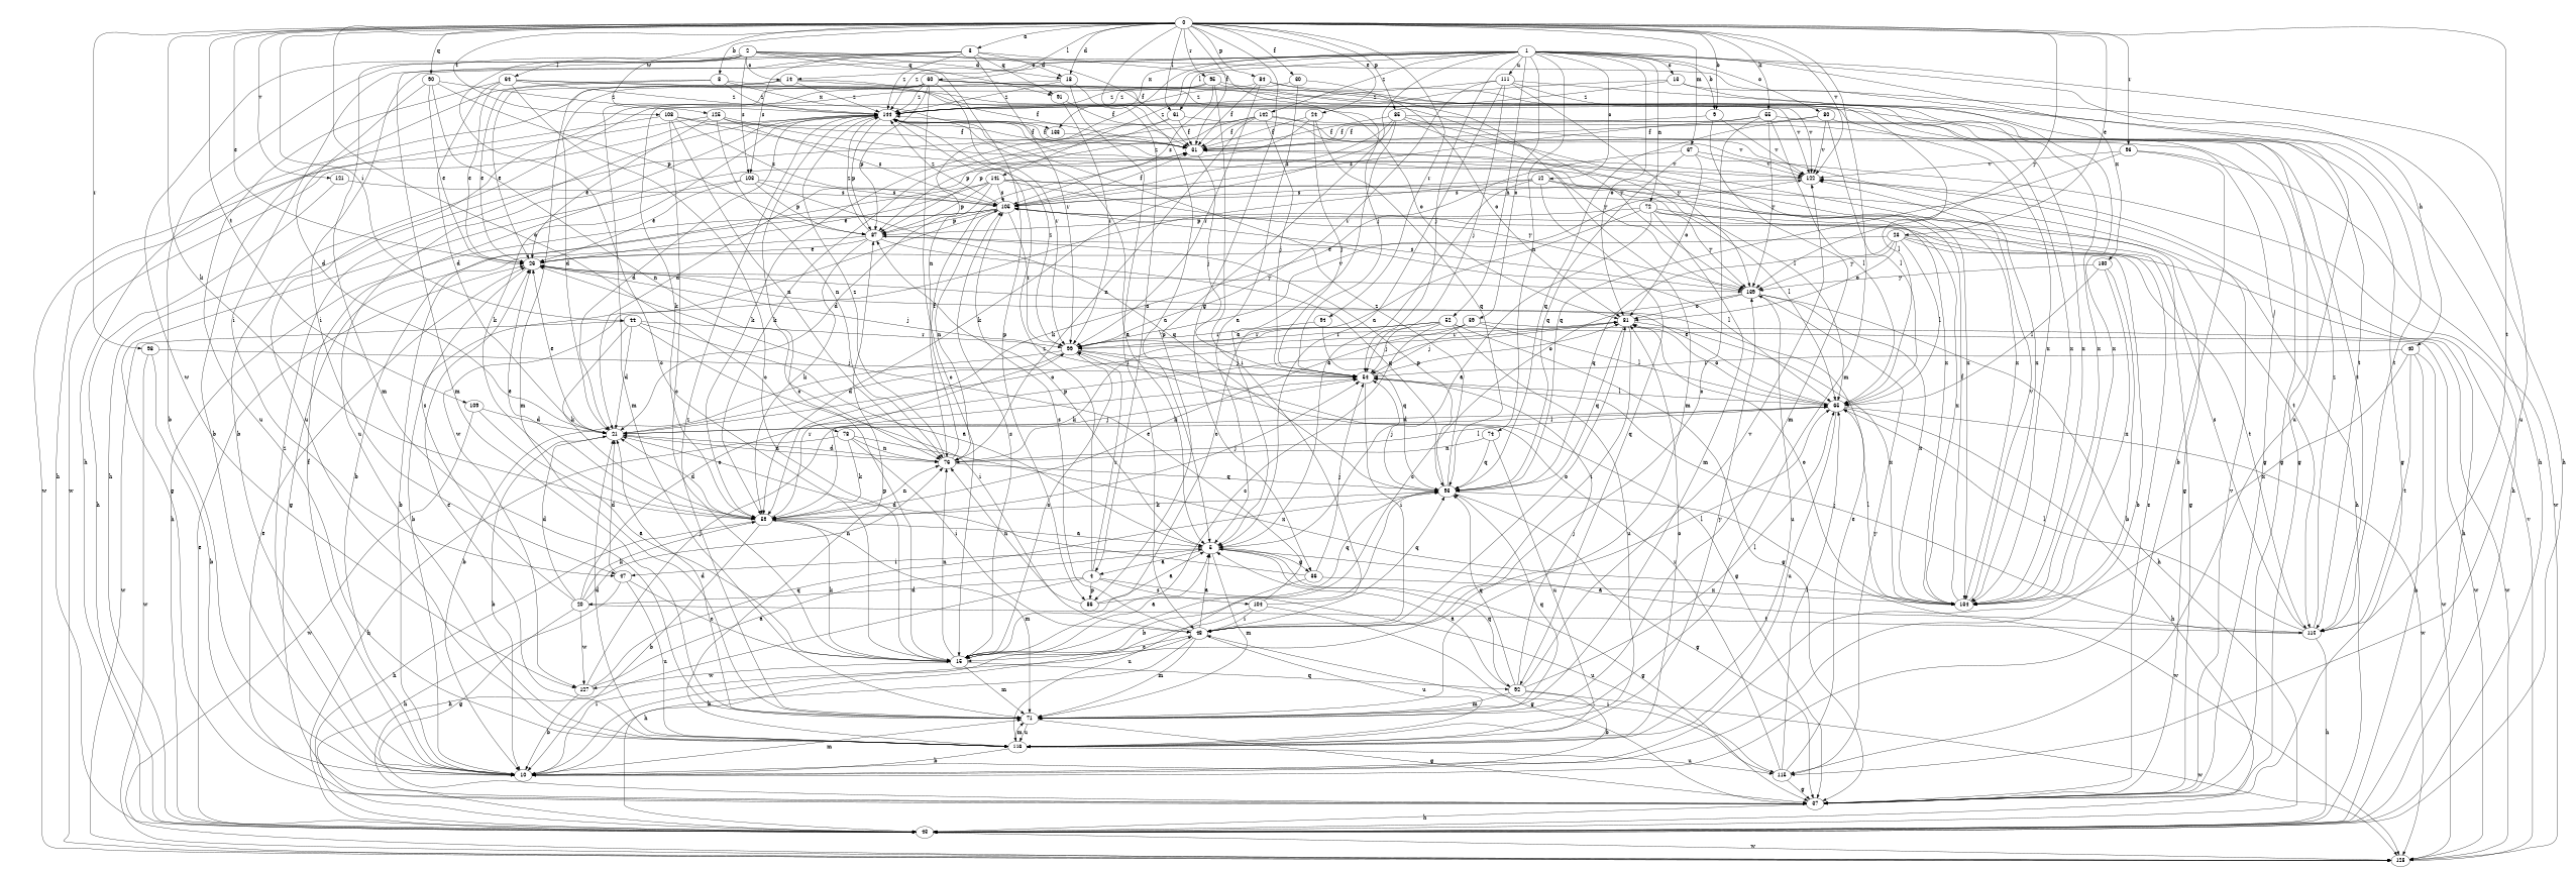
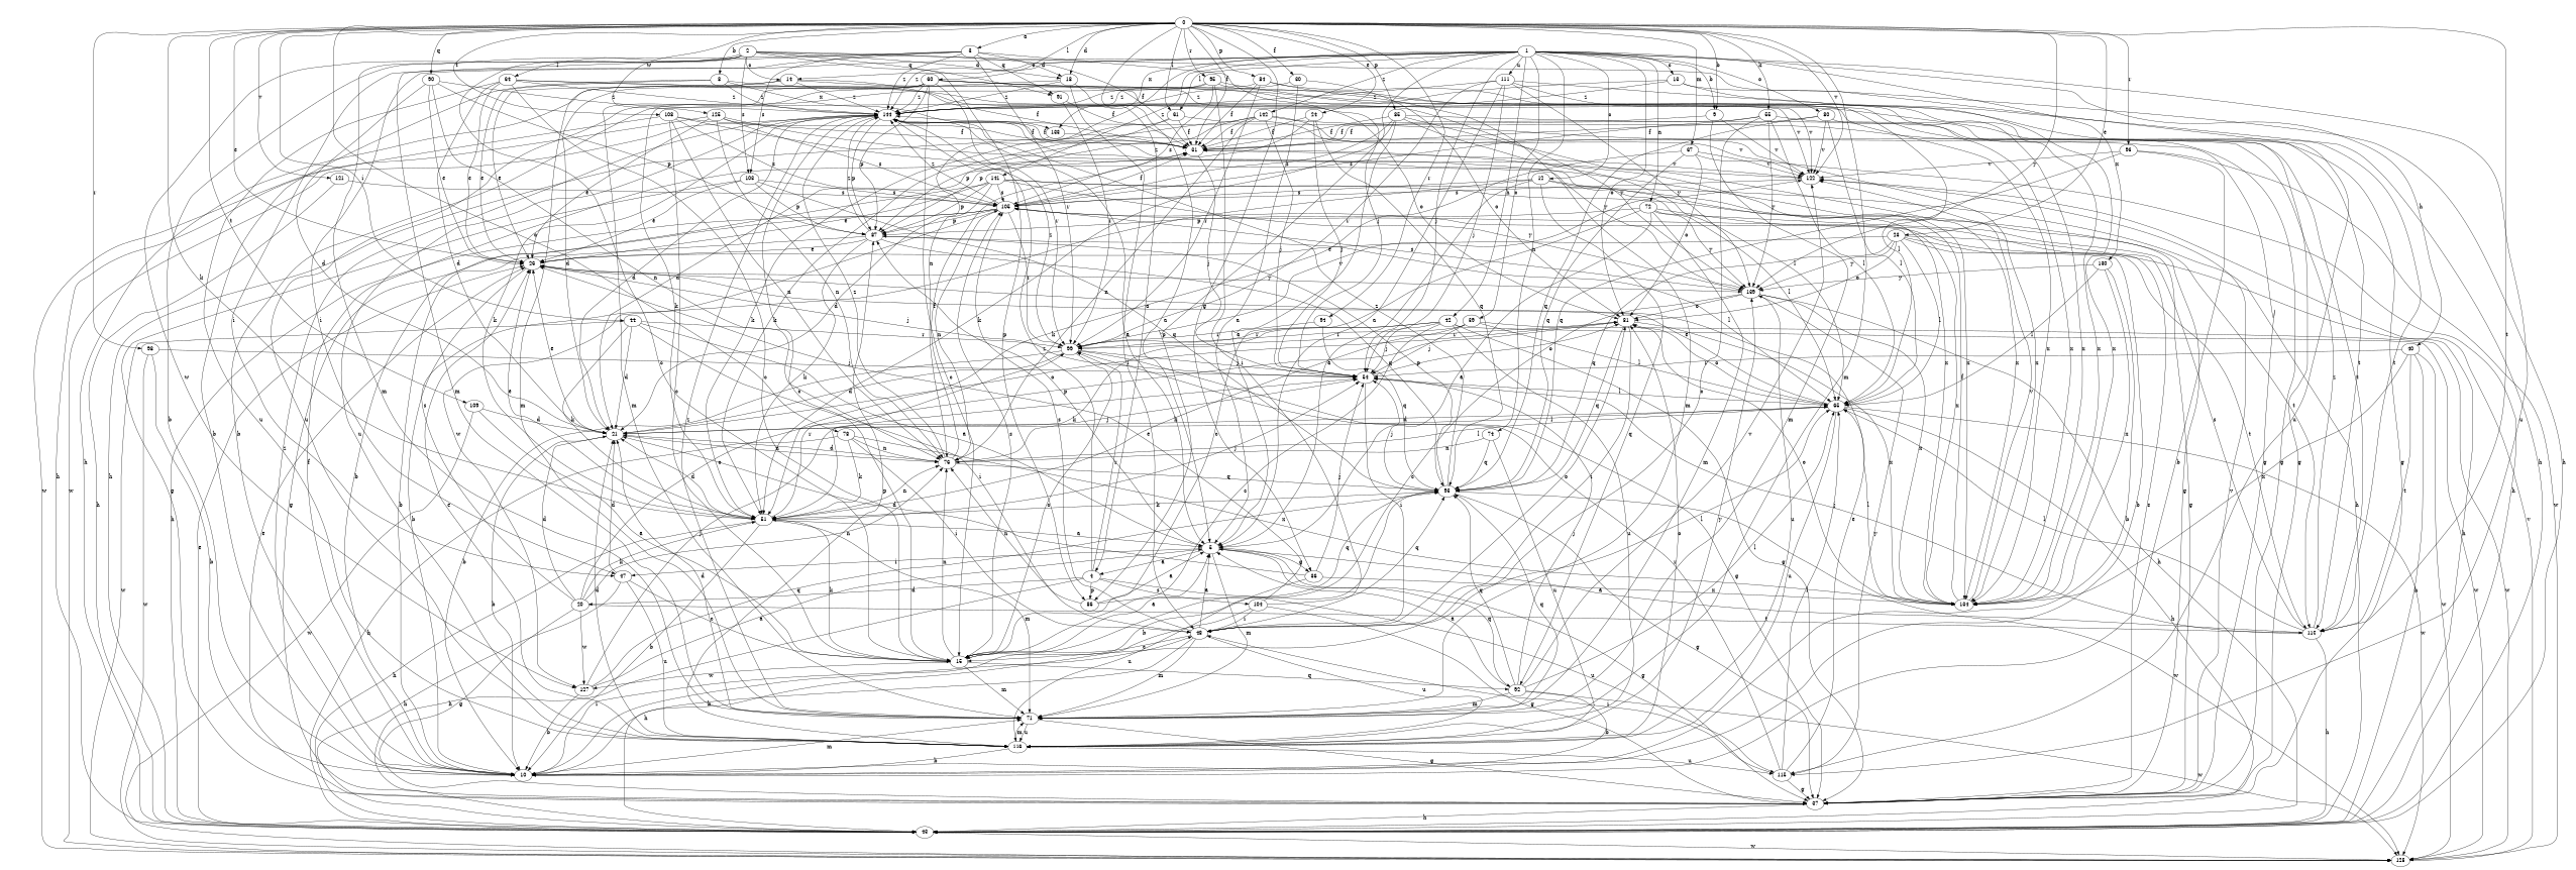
  strict digraph {
    0
    3
    4
    8
    9
    18
    23
    24
    26
    30
    31
    36
    44
    55
-   59
+   59 [label=51]
    60
    61
    67
    71
    78
    84
    85
    90
    94
    95
    96
    98
    108
    109
    110
    121
    122
    125
    139
    47
    54
    144
    91
    103
    10
    99
    86
    115
    20
    43
    104
    81
    133
    5
    48
    116
    65
    93
    21
    134
    128
    15
    37
    105
    76
    87
    1
    12
    13
    14
    39
    40
-   42 [label=52]
+   42
    72
    74
    80
    111
    130
    141
    142
    127
    92
    2
    64
    0 -> 3 [label=a]
    0 -> 4 [label=a]
    0 -> 8 [label=b]
    0 -> 9 [label=b]
    0 -> 18 [label=d]
    0 -> 23 [label=e]
    0 -> 24 [label=e]
    0 -> 26 [label=e]
    0 -> 30 [label=f]
    0 -> 31 [label=f]
    0 -> 36 [label=g]
    0 -> 44 [label=i]
    0 -> 55 [label=k]
    0 -> 59 [label=k]
    0 -> 60 [label=l]
    0 -> 61 [label=l]
    0 -> 67 [label=m]
    0 -> 71 [label=m]
    0 -> 78 [label=o]
    0 -> 84 [label=p]
    0 -> 85 [label=p]
    0 -> 90 [label=q]
    0 -> 94 [label=r]
    0 -> 95 [label=r]
    0 -> 96 [label=r]
    0 -> 98 [label=r]
    0 -> 108 [label=t]
    0 -> 109 [label=t]
    0 -> 110 [label=t]
    0 -> 121 [label=v]
    0 -> 122 [label=v]
    0 -> 125 [label=w]
    0 -> 139 [label=y]
    3 -> 18 [label=d]
    3 -> 71 [label=m]
    3 -> 47 [label=i]
    3 -> 54 [label=j]
    3 -> 144 [label=z]
    3 -> 91 [label=q]
    3 -> 103 [label=s]
    3 -> 10 [label=b]
    3 -> 99 [label=r]
    4 -> 144 [label=z]
    4 -> 99 [label=r]
    4 -> 86 [label=p]
    4 -> 115 [label=u]
    4 -> 20 [label=d]
    4 -> 43 [label=h]
    4 -> 104 [label=s]
    8 -> 26 [label=e]
    8 -> 144 [label=z]
    8 -> 10 [label=b]
    8 -> 81 [label=o]
    8 -> 133 [label=x]
    9 -> 31 [label=f]
    9 -> 71 [label=m]
    9 -> 122 [label=v]
    18 -> 144 [label=z]
    18 -> 5 [label=a]
    18 -> 48 [label=i]
    18 -> 116 [label=u]
    23 -> 26 [label=e]
    23 -> 110 [label=t]
    23 -> 139 [label=y]
    23 -> 10 [label=b]
    23 -> 43 [label=h]
    23 -> 81 [label=o]
    23 -> 65 [label=l]
    23 -> 93 [label=q]
    24 -> 31 [label=f]
    24 -> 54 [label=j]
    24 -> 93 [label=q]
    24 -> 21 [label=d]
    26 -> 139 [label=y]
    26 -> 54 [label=j]
    26 -> 10 [label=b]
    30 -> 144 [label=z]
    30 -> 81 [label=o]
    30 -> 5 [label=a]
    31 -> 122 [label=v]
    31 -> 54 [label=j]
    36 -> 54 [label=j]
    36 -> 116 [label=u]
    36 -> 21 [label=d]
    36 -> 134 [label=x]
    44 -> 59 [label=k]
    44 -> 99 [label=r]
    44 -> 5 [label=a]
    44 -> 48 [label=i]
    44 -> 21 [label=d]
    44 -> 128 [label=w]
    55 -> 31 [label=f]
    55 -> 139 [label=y]
    55 -> 65 [label=l]
    55 -> 15 [label=c]
    55 -> 37 [label=g]
    55 -> 105 [label=s]
    59 -> 26 [label=e]
    59 -> 71 [label=m]
    59 -> 54 [label=j]
    59 -> 10 [label=b]
    59 -> 99 [label=r]
    59 -> 43 [label=h]
    59 -> 5 [label=a]
    59 -> 21 [label=d]
    59 -> 76 [label=n]
    60 -> 71 [label=m]
    60 -> 110 [label=t]
    60 -> 122 [label=v]
    60 -> 144 [label=z]
    60 -> 99 [label=r]
    60 -> 43 [label=h]
    60 -> 65 [label=l]
    60 -> 21 [label=d]
    60 -> 15 [label=c]
    60 -> 87 [label=p]
    61 -> 31 [label=f]
    61 -> 59 [label=k]
    61 -> 122 [label=v]
    61 -> 87 [label=p]
    67 -> 59 [label=k]
    67 -> 122 [label=v]
    67 -> 43 [label=h]
    67 -> 81 [label=o]
    67 -> 93 [label=q]
    71 -> 144 [label=z]
    71 -> 116 [label=u]
    71 -> 93 [label=q]
    71 -> 21 [label=d]
    71 -> 37 [label=g]
    78 -> 59 [label=k]
    78 -> 43 [label=h]
    78 -> 48 [label=i]
    78 -> 134 [label=x]
    78 -> 76 [label=n]
    84 -> 31 [label=f]
    84 -> 71 [label=m]
    84 -> 144 [label=z]
    84 -> 99 [label=r]
    84 -> 134 [label=x]
    85 -> 31 [label=f]
    85 -> 59 [label=k]
    85 -> 110 [label=t]
    85 -> 5 [label=a]
    85 -> 65 [label=l]
    85 -> 134 [label=x]
    85 -> 105 [label=s]
    90 -> 26 [label=e]
    90 -> 144 [label=z]
    90 -> 21 [label=d]
    90 -> 76 [label=n]
    90 -> 87 [label=p]
    94 -> 99 [label=r]
    94 -> 93 [label=q]
    95 -> 122 [label=v]
    95 -> 144 [label=z]
    95 -> 10 [label=b]
    95 -> 48 [label=i]
    95 -> 134 [label=x]
    95 -> 105 [label=s]
    96 -> 122 [label=v]
    96 -> 10 [label=b]
    96 -> 93 [label=q]
    96 -> 128 [label=w]
    98 -> 54 [label=j]
    98 -> 10 [label=b]
    98 -> 128 [label=w]
    108 -> 31 [label=f]
    108 -> 139 [label=y]
    108 -> 43 [label=h]
    108 -> 15 [label=c]
    108 -> 105 [label=s]
    108 -> 76 [label=n]
    109 -> 21 [label=d]
    109 -> 128 [label=w]
    109 -> 15 [label=a]
    110 -> 54 [label=j]
    110 -> 144 [label=z]
    110 -> 43 [label=h]
    110 -> 5 [label=a]
    110 -> 65 [label=l]
    110 -> 105 [label=s]
    121 -> 43 [label=h]
    121 -> 105 [label=s]
    122 -> 144 [label=z]
    122 -> 105 [label=s]
    125 -> 26 [label=e]
    125 -> 31 [label=f]
    125 -> 134 [label=x]
    125 -> 128 [label=w]
    125 -> 105 [label=s]
    125 -> 76 [label=n]
    139 -> 43 [label=h]
    139 -> 81 [label=o]
    139 -> 116 [label=u]
    139 -> 134 [label=x]
    139 -> 15 [label=c]
    139 -> 105 [label=s]
    47 -> 43 [label=h]
    47 -> 116 [label=u]
    47 -> 21 [label=d]
    47 -> 15 [label=c]
    54 -> 81 [label=o]
    54 -> 48 [label=i]
    54 -> 65 [label=l]
    144 -> 31 [label=f]
    144 -> 59 [label=k]
    144 -> 5 [label=a]
    144 -> 116 [label=u]
    144 -> 21 [label=d]
    144 -> 134 [label=x]
    144 -> 128 [label=w]
    144 -> 15 [label=c]
    144 -> 87 [label=p]
    91 -> 31 [label=f]
    91 -> 99 [label=r]
    103 -> 26 [label=e]
    103 -> 93 [label=q]
    103 -> 37 [label=g]
    103 -> 105 [label=s]
    103 -> 87 [label=p]
    10 -> 31 [label=f]
    10 -> 71 [label=m]
    10 -> 144 [label=z]
    10 -> 48 [label=i]
    99 -> 122 [label=v]
    99 -> 54 [label=j]
    99 -> 144 [label=z]
    99 -> 10 [label=b]
    99 -> 21 [label=d]
    99 -> 15 [label=c]
    99 -> 37 [label=g]
    86 -> 5 [label=a]
    86 -> 93 [label=q]
    86 -> 76 [label=n]
    115 -> 26 [label=e]
    115 -> 139 [label=y]
    115 -> 99 [label=r]
    115 -> 48 [label=i]
    115 -> 65 [label=l]
    115 -> 37 [label=g]
    20 -> 59 [label=k]
    20 -> 110 [label=t]
    20 -> 81 [label=o]
    20 -> 21 [label=d]
    20 -> 37 [label=g]
    20 -> 105 [label=s]
    20 -> 76 [label=n]
    20 -> 127 [label=w]
    43 -> 26 [label=e]
    43 -> 128 [label=w]
    104 -> 26 [label=e]
    104 -> 43 [label=h]
    104 -> 48 [label=i]
    104 -> 93 [label=q]
    104 -> 37 [label=g]
    81 -> 99 [label=r]
    81 -> 48 [label=i]
    81 -> 93 [label=q]
    81 -> 134 [label=x]
    133 -> 43 [label=h]
    133 -> 37 [label=g]
    5 -> 4 [label=a]
    5 -> 36 [label=g]
    5 -> 71 [label=m]
    5 -> 47 [label=i]
    5 -> 37 [label=g]
    5 -> 87 [label=p]
    5 -> 92 [label=q]
    48 -> 71 [label=m]
    48 -> 10 [label=b]
    48 -> 81 [label=o]
    48 -> 5 [label=a]
    48 -> 116 [label=u]
    48 -> 65 [label=l]
    48 -> 15 [label=c]
    48 -> 105 [label=s]
    116 -> 26 [label=e]
    116 -> 71 [label=m]
    116 -> 139 [label=y]
    116 -> 10 [label=b]
    116 -> 115 [label=u]
    116 -> 81 [label=o]
    116 -> 21 [label=d]
    116 -> 87 [label=p]
    65 -> 26 [label=e]
    65 -> 43 [label=h]
    65 -> 81 [label=o]
    65 -> 116 [label=u]
    65 -> 21 [label=d]
    65 -> 128 [label=w]
    93 -> 59 [label=k]
    93 -> 54 [label=j]
    93 -> 144 [label=z]
    93 -> 10 [label=b]
    93 -> 128 [label=w]
    93 -> 37 [label=g]
    93 -> 87 [label=p]
    21 -> 26 [label=e]
    21 -> 10 [label=b]
    21 -> 81 [label=o]
    21 -> 65 [label=l]
    21 -> 76 [label=n]
    134 -> 31 [label=f]
    134 -> 122 [label=v]
    134 -> 81 [label=o]
    134 -> 65 [label=l]
    128 -> 122 [label=v]
    15 -> 59 [label=k]
    15 -> 71 [label=m]
    15 -> 5 [label=a]
    15 -> 105 [label=s]
    15 -> 76 [label=n]
    15 -> 127 [label=w]
    15 -> 92 [label=q]
    37 -> 26 [label=e]
    37 -> 122 [label=v]
    37 -> 43 [label=h]
    37 -> 105 [label=s]
    105 -> 31 [label=f]
    105 -> 144 [label=z]
    105 -> 99 [label=r]
    105 -> 43 [label=h]
    105 -> 37 [label=g]
    105 -> 76 [label=n]
    105 -> 87 [label=p]
    76 -> 31 [label=f]
    76 -> 54 [label=j]
    76 -> 144 [label=z]
    76 -> 65 [label=l]
    76 -> 93 [label=q]
    76 -> 21 [label=d]
    87 -> 26 [label=e]
    87 -> 59 [label=k]
    87 -> 144 [label=z]
    87 -> 10 [label=b]
    87 -> 65 [label=l]
    87 -> 93 [label=q]
    1 -> 9 [label=b]
    1 -> 61 [label=l]
    1 -> 47 [label=i]
    1 -> 54 [label=j]
    1 -> 144 [label=z]
    1 -> 86 [label=p]
    1 -> 115 [label=u]
    1 -> 81 [label=o]
    1 -> 133 [label=x]
    1 -> 76 [label=n]
    1 -> 12 [label=c]
    1 -> 13 [label=c]
    1 -> 14 [label=c]
    1 -> 39 [label=c]
    1 -> 40 [label=h]
    1 -> 42 [label=h]
    1 -> 72 [label=n]
    1 -> 74 [label=n]
    1 -> 80 [label=o]
    1 -> 111 [label=u]
    1 -> 130 [label=x]
    1 -> 141 [label=z]
    1 -> 142 [label=z]
    12 -> 5 [label=a]
    12 -> 65 [label=l]
    12 -> 37 [label=g]
    12 -> 105 [label=s]
    12 -> 127 [label=w]
    12 -> 92 [label=q]
    13 -> 59 [label=k]
    13 -> 144 [label=z]
    13 -> 43 [label=h]
    13 -> 134 [label=x]
    14 -> 26 [label=e]
    14 -> 31 [label=f]
    14 -> 71 [label=m]
    14 -> 144 [label=z]
    14 -> 134 [label=x]
    39 -> 59 [label=k]
    39 -> 54 [label=j]
    39 -> 99 [label=r]
    39 -> 65 [label=l]
    39 -> 128 [label=w]
    40 -> 110 [label=t]
    40 -> 54 [label=r]
    40 -> 43 [label=h]
    40 -> 134 [label=x]
    40 -> 128 [label=w]
    42 -> 59 [label=k]
    42 -> 54 [label=j]
    42 -> 99 [label=r]
    42 -> 116 [label=u]
    42 -> 128 [label=w]
    42 -> 15 [label=c]
    42 -> 37 [label=g]
    72 -> 71 [label=m]
    72 -> 139 [label=y]
    72 -> 5 [label=a]
    72 -> 134 [label=x]
    72 -> 15 [label=c]
    72 -> 37 [label=g]
    72 -> 87 [label=p]
    74 -> 116 [label=u]
    74 -> 93 [label=q]
    74 -> 76 [label=n]
    80 -> 31 [label=f]
    80 -> 122 [label=v]
    80 -> 65 [label=l]
    80 -> 93 [label=q]
    80 -> 37 [label=g]
    111 -> 139 [label=y]
    111 -> 54 [label=j]
    111 -> 144 [label=z]
    111 -> 99 [label=r]
    111 -> 43 [label=h]
    111 -> 5 [label=a]
    111 -> 134 [label=x]
    130 -> 139 [label=y]
    130 -> 10 [label=b]
    130 -> 65 [label=l]
    130 -> 134 [label=x]
    141 -> 26 [label=e]
    141 -> 110 [label=t]
    141 -> 139 [label=y]
    141 -> 10 [label=b]
    141 -> 43 [label=h]
    141 -> 21 [label=d]
    141 -> 105 [label=s]
    141 -> 87 [label=p]
    142 -> 31 [label=f]
    142 -> 59 [label=k]
    142 -> 54 [label=j]
    142 -> 134 [label=x]
    142 -> 37 [label=g]
    142 -> 76 [label=n]
    142 -> 87 [label=p]
    127 -> 54 [label=j]
    127 -> 10 [label=b]
    127 -> 5 [label=a]
    127 -> 93 [label=q]
    92 -> 71 [label=m]
    92 -> 122 [label=v]
    92 -> 54 [label=j]
    92 -> 10 [label=b]
    92 -> 5 [label=a]
    92 -> 65 [label=l]
    92 -> 93 [label=q]
    92 -> 128 [label=w]
    2 -> 18 [label=d]
    2 -> 31 [label=f]
    2 -> 71 [label=m]
    2 -> 91 [label=q]
    2 -> 103 [label=s]
    2 -> 86 [label=p]
    2 -> 115 [label=u]
    2 -> 15 [label=c]
    2 -> 14 [label=c]
    2 -> 127 [label=w]
    2 -> 64 [label=l]
    64 -> 26 [label=e]
    64 -> 110 [label=t]
    64 -> 139 [label=y]
    64 -> 144 [label=z]
    64 -> 116 [label=u]
    64 -> 21 [label=d]
    64 -> 15 [label=c]
  }
